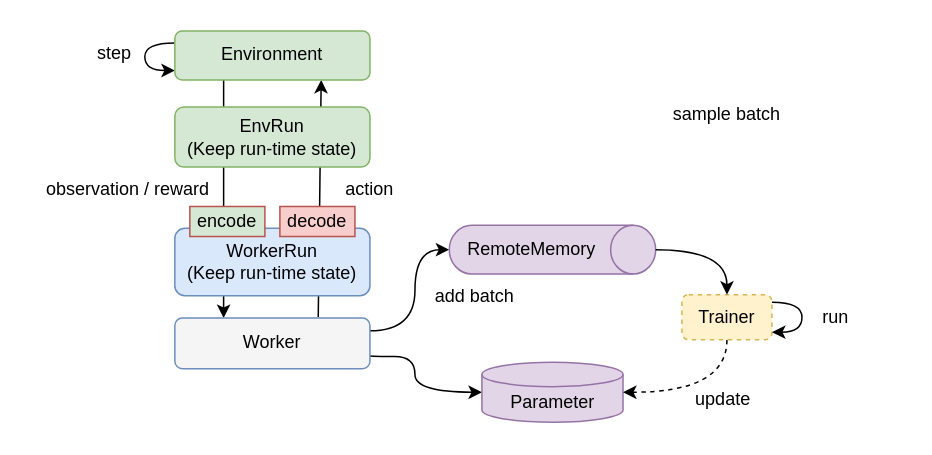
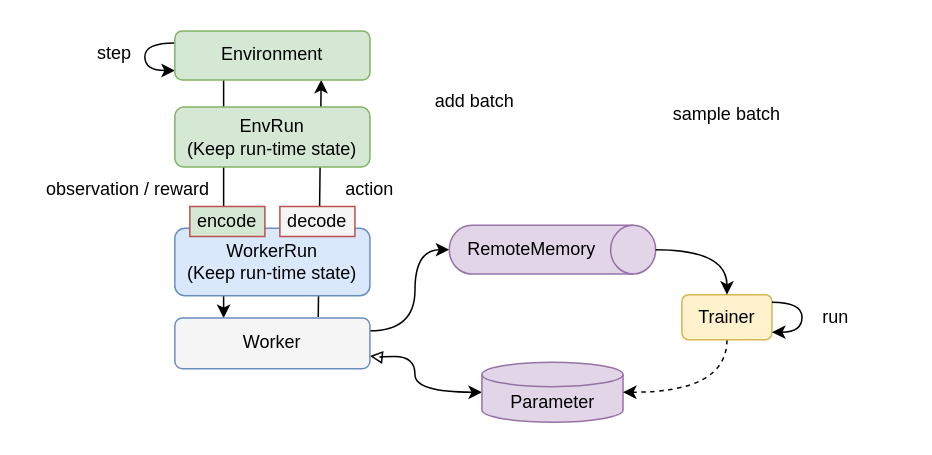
  <mxCell id="0" />
  <mxCell id="1" parent="0" />
  <mxCell id="2" style="rounded=0;orthogonalLoop=1;jettySize=auto;html=1;entryX=0.25;entryY=0;entryDx=0;entryDy=0;exitX=0.25;exitY=1;exitDx=0;exitDy=0;" parent="1" source="22" target="25" edge="1"><mxGeometry relative="1" as="geometry"><mxPoint x="151" y="55.12" as="sourcePoint" /><mxPoint x="326" y="64.63" as="targetPoint" /></mxGeometry></mxCell>
  <mxCell id="3" style="rounded=0;orthogonalLoop=1;jettySize=auto;html=1;exitX=0.735;exitY=-0.021;exitDx=0;exitDy=0;exitPerimeter=0;entryX=0.75;entryY=1;entryDx=0;entryDy=0;" parent="1" source="25" target="22" edge="1"><mxGeometry relative="1" as="geometry"><mxPoint x="277.13" y="48.89" as="sourcePoint" /><mxPoint x="211" y="38.89" as="targetPoint" /></mxGeometry></mxCell>
- <mxCell id="4" style="edgeStyle=orthogonalEdgeStyle;curved=1;rounded=0;orthogonalLoop=1;jettySize=auto;html=1;exitX=0;exitY=0.5;exitDx=0;exitDy=0;exitPerimeter=0;endArrow=none;endFill=0;startArrow=classic;startFill=1;entryX=1;entryY=0.75;entryDx=0;entryDy=0;" parent="1" source="5" target="25" edge="1"><mxGeometry relative="1" as="geometry"><Array as="points"><mxPoint x="276" y="261" /><mxPoint x="276" y="237" /><mxPoint x="249" y="237" /></Array><mxPoint x="273" y="227" as="targetPoint" /></mxGeometry></mxCell>
+ <mxCell id="4" style="edgeStyle=orthogonalEdgeStyle;curved=1;rounded=0;orthogonalLoop=1;jettySize=auto;html=1;exitX=0;exitY=0.5;exitDx=0;exitDy=0;exitPerimeter=0;endArrow=block;endFill=0;startArrow=classic;startFill=1;entryX=1;entryY=0.75;entryDx=0;entryDy=0;" parent="1" source="5" target="25" edge="1"><mxGeometry relative="1" as="geometry"><Array as="points"><mxPoint x="276" y="261" /><mxPoint x="276" y="237" /><mxPoint x="249" y="237" /></Array><mxPoint x="273" y="227" as="targetPoint" /></mxGeometry></mxCell>
  <mxCell id="5" value="Parameter" style="shape=cylinder3;whiteSpace=wrap;html=1;boundedLbl=1;backgroundOutline=1;size=8.143;fillColor=#e1d5e7;strokeColor=#9673a6;" parent="1" vertex="1"><mxGeometry x="320.62" y="240.75" width="94" height="40" as="geometry" /></mxCell>
  <mxCell id="6" style="edgeStyle=orthogonalEdgeStyle;curved=1;rounded=0;orthogonalLoop=1;jettySize=auto;html=1;exitX=0.5;exitY=1;exitDx=0;exitDy=0;entryX=1;entryY=0.5;entryDx=0;entryDy=0;entryPerimeter=0;dashed=1;" parent="1" source="7" target="5" edge="1"><mxGeometry relative="1" as="geometry" /></mxCell>
- <mxCell id="7" value="Trainer" style="rounded=1;whiteSpace=wrap;html=1;fillColor=#fff2cc;strokeColor=#d6b656;dashed=1;" parent="1" vertex="1"><mxGeometry x="453.87" y="195.75" width="60" height="30" as="geometry" /></mxCell>
+ <mxCell id="7" value="Trainer" style="rounded=1;whiteSpace=wrap;html=1;fillColor=#fff2cc;strokeColor=#d6b656;" parent="1" vertex="1"><mxGeometry x="453.87" y="195.75" width="60" height="30" as="geometry" /></mxCell>
  <mxCell id="8" style="edgeStyle=orthogonalEdgeStyle;rounded=0;orthogonalLoop=1;jettySize=auto;html=1;curved=1;exitX=0;exitY=0;exitDx=0;exitDy=0;" parent="1" edge="1"><mxGeometry relative="1" as="geometry"><Array as="points"><mxPoint x="96" y="28.39" /><mxPoint x="96" y="46.39" /></Array><mxPoint x="116.001" y="28.021" as="sourcePoint" /><mxPoint x="116" y="46.39" as="targetPoint" /></mxGeometry></mxCell>
  <mxCell id="9" value="step" style="text;html=1;strokeColor=none;fillColor=none;align=center;verticalAlign=middle;whiteSpace=wrap;rounded=0;" parent="1" vertex="1"><mxGeometry x="46" y="20.13" width="60" height="30" as="geometry" /></mxCell>
  <mxCell id="10" style="edgeStyle=orthogonalEdgeStyle;curved=1;rounded=0;orthogonalLoop=1;jettySize=auto;html=1;entryX=0.5;entryY=1;entryDx=0;entryDy=0;entryPerimeter=0;exitX=1;exitY=0.25;exitDx=0;exitDy=0;" parent="1" source="25" target="14" edge="1"><mxGeometry relative="1" as="geometry"><Array as="points"><mxPoint x="276" y="220" /><mxPoint x="276" y="166" /><mxPoint x="299" y="166" /></Array><mxPoint x="296" y="161.695" as="sourcePoint" /></mxGeometry></mxCell>
  <mxCell id="11" value="observation /&amp;nbsp;reward" style="text;html=1;strokeColor=none;fillColor=none;align=center;verticalAlign=middle;whiteSpace=wrap;rounded=0;" parent="1" vertex="1"><mxGeometry x="20" y="110.75" width="130" height="30" as="geometry" /></mxCell>
  <mxCell id="12" value="action" style="text;html=1;strokeColor=none;fillColor=none;align=center;verticalAlign=middle;whiteSpace=wrap;rounded=0;" parent="1" vertex="1"><mxGeometry x="216" y="110.75" width="60" height="30" as="geometry" /></mxCell>
  <mxCell id="13" value="" style="group" parent="1" vertex="1" connectable="0"><mxGeometry x="298.87" y="149.5" width="137.5" height="32.5" as="geometry" /></mxCell>
  <mxCell id="14" value="" style="shape=cylinder3;whiteSpace=wrap;html=1;boundedLbl=1;backgroundOutline=1;size=15;rotation=90;fillColor=#e1d5e7;strokeColor=#9673a6;" parent="13" vertex="1"><mxGeometry x="52.5" y="-52.5" width="32.5" height="137.5" as="geometry" /></mxCell>
  <mxCell id="15" value="RemoteMemory" style="text;html=1;strokeColor=none;fillColor=none;align=center;verticalAlign=middle;whiteSpace=wrap;rounded=0;" parent="13" vertex="1"><mxGeometry x="25" y="1.25" width="60" height="30" as="geometry" /></mxCell>
- <mxCell id="16" value="add batch" style="text;html=1;strokeColor=none;fillColor=none;align=center;verticalAlign=middle;whiteSpace=wrap;rounded=0;" parent="1" vertex="1"><mxGeometry x="286" y="182" width="60" height="30" as="geometry" /></mxCell>
+ <mxCell id="16" value="add batch" style="text;html=1;strokeColor=none;fillColor=none;align=center;verticalAlign=middle;whiteSpace=wrap;rounded=0;" parent="1" vertex="1"><mxGeometry x="286" y="52" width="60" height="30" as="geometry" /></mxCell>
  <mxCell id="17" style="edgeStyle=orthogonalEdgeStyle;curved=1;rounded=0;orthogonalLoop=1;jettySize=auto;html=1;exitX=0.5;exitY=0;exitDx=0;exitDy=0;exitPerimeter=0;entryX=0.5;entryY=0;entryDx=0;entryDy=0;" parent="1" source="14" target="7" edge="1"><mxGeometry relative="1" as="geometry" /></mxCell>
  <mxCell id="18" value="sample batch" style="text;html=1;strokeColor=none;fillColor=none;align=center;verticalAlign=middle;whiteSpace=wrap;rounded=0;" parent="1" vertex="1"><mxGeometry x="438.87" y="60.75" width="90" height="30" as="geometry" /></mxCell>
- <mxCell id="19" value="update" style="text;html=1;strokeColor=none;fillColor=none;align=center;verticalAlign=middle;whiteSpace=wrap;rounded=0;" parent="1" vertex="1"><mxGeometry x="438.87" y="250.75" width="85" height="30" as="geometry" /></mxCell>
  <mxCell id="20" style="edgeStyle=orthogonalEdgeStyle;curved=1;rounded=0;orthogonalLoop=1;jettySize=auto;html=1;" parent="1" source="7" target="7" edge="1"><mxGeometry relative="1" as="geometry"><mxPoint x="503.87" y="239.5" as="sourcePoint" /><mxPoint x="414.62" y="270.75" as="targetPoint" /></mxGeometry></mxCell>
  <mxCell id="21" value="run" style="text;html=1;strokeColor=none;fillColor=none;align=center;verticalAlign=middle;whiteSpace=wrap;rounded=0;" parent="1" vertex="1"><mxGeometry x="513.87" y="195.75" width="85" height="30" as="geometry" /></mxCell>
  <mxCell id="22" value="Environment" style="rounded=1;whiteSpace=wrap;html=1;fillColor=#d5e8d4;strokeColor=#82b366;" parent="1" vertex="1"><mxGeometry x="116" y="20.13" width="130" height="32.51" as="geometry" /></mxCell>
  <mxCell id="23" value="EnvRun&lt;br&gt;(Keep run-time state)" style="rounded=1;whiteSpace=wrap;html=1;fillColor=#d5e8d4;strokeColor=#82b366;" parent="1" vertex="1"><mxGeometry x="116" y="70.75" width="130" height="40" as="geometry" /></mxCell>
  <mxCell id="24" value="WorkerRun&lt;br&gt;(Keep run-time state)" style="rounded=1;whiteSpace=wrap;html=1;fillColor=#dae8fc;strokeColor=#6c8ebf;" parent="1" vertex="1"><mxGeometry x="116" y="151.5" width="130" height="45" as="geometry" /></mxCell>
  <mxCell id="25" value="Worker" style="rounded=1;whiteSpace=wrap;html=1;fillColor=#f5f5f5;strokeColor=#6c8ebf;" parent="1" vertex="1"><mxGeometry x="116" y="211.37" width="130" height="33.75" as="geometry" /></mxCell>
- <mxCell id="26" value="decode" style="rounded=0;whiteSpace=wrap;html=1;fillColor=#f8cecc;strokeColor=#b85450;" parent="1" vertex="1"><mxGeometry x="186" y="137" width="50" height="20" as="geometry" /></mxCell>
+ <mxCell id="26" value="decode" style="rounded=0;whiteSpace=wrap;html=1;fillColor=#f5f5f5;strokeColor=#b85450;" parent="1" vertex="1"><mxGeometry x="186" y="137" width="50" height="20" as="geometry" /></mxCell>
  <mxCell id="27" value="encode" style="rounded=0;whiteSpace=wrap;html=1;fillColor=#d5e8d4;strokeColor=#b85450;" parent="1" vertex="1"><mxGeometry x="126" y="137" width="50" height="20" as="geometry" /></mxCell>
